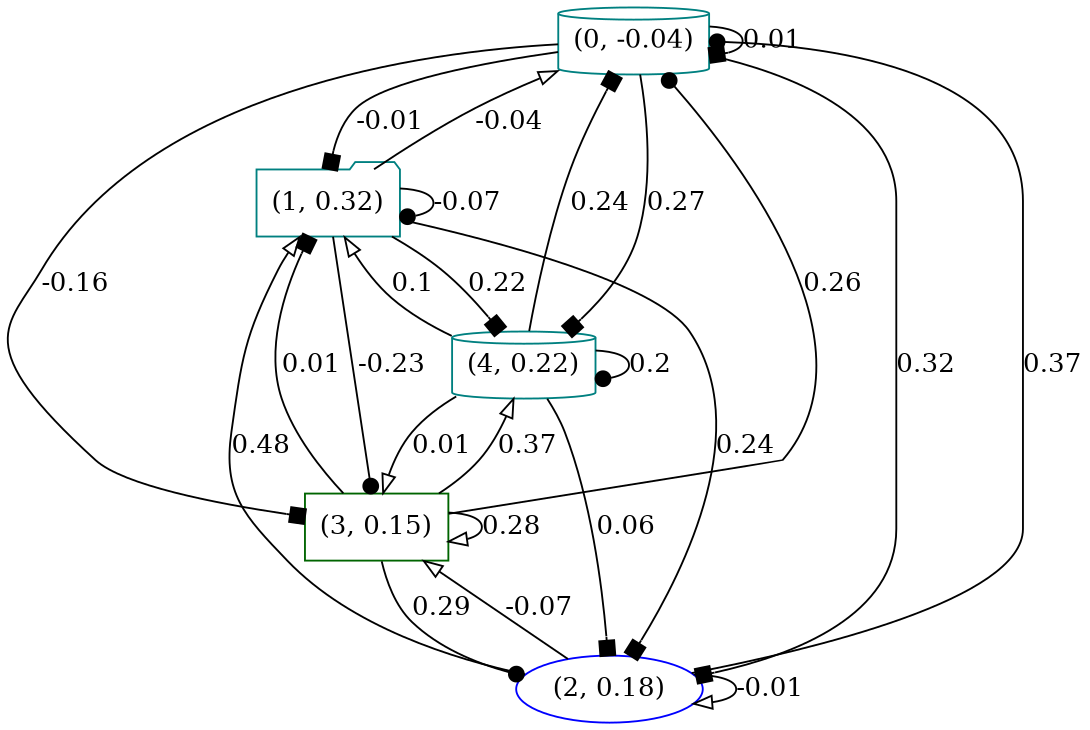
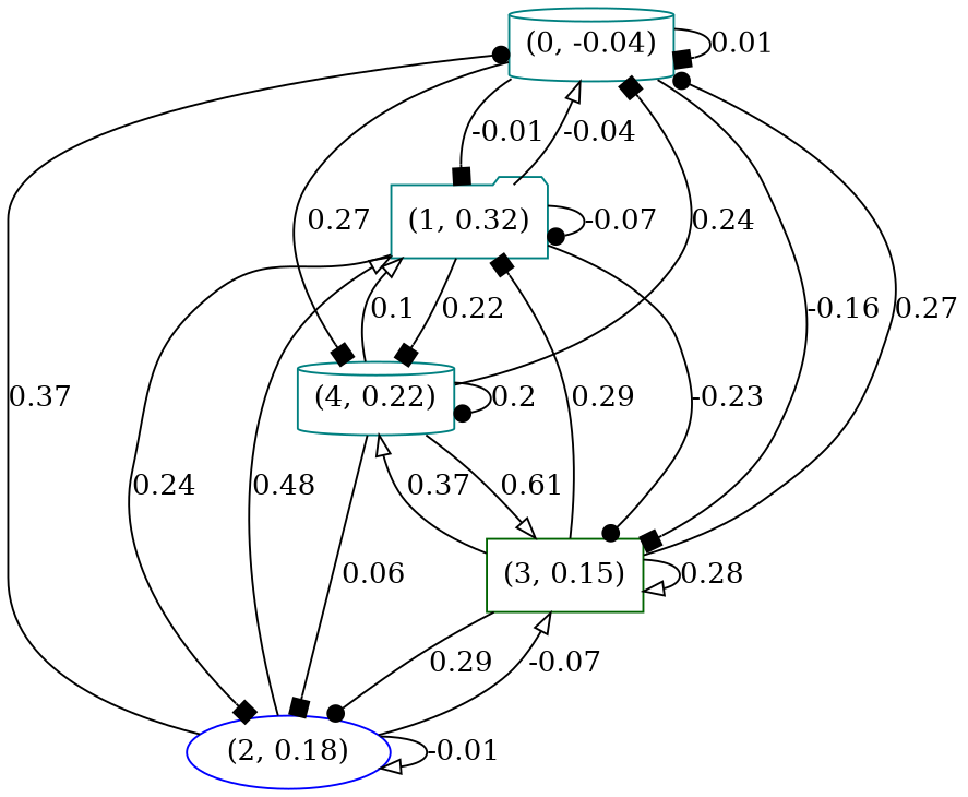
  digraph {
    node [color=teal shape=cylinder]
    edge [arrowhead=box]
    n1 [label="(0, -0.04)"]
    n2 [label="(1, 0.32)" shape=folder]
    n3 [color=blue label="(2, 0.18)" shape=ellipse]
    n4 [color=darkgreen label="(3, 0.15)" shape=box]
    n5 [label="(4, 0.22)"]
    n1 -> n1 [label=0.01]
    n1 -> n2 [label=-0.01]
-   n1 -> n3 [label=0.32]
    n1 -> n4 [label=-0.16]
    n1 -> n5 [label=0.27]
    n2 -> n1 [arrowhead=onormal label=-0.04]
    n2 -> n2 [arrowhead=dot label=-0.07]
    n2 -> n3 [label=0.24]
    n2 -> n4 [arrowhead=dot label=-0.23]
    n2 -> n5 [label=0.22]
    n3 -> n1 [arrowhead=dot label=0.37]
    n3 -> n2 [arrowhead=onormal label=0.48]
    n3 -> n3 [arrowhead=onormal label=-0.01]
    n3 -> n4 [arrowhead=onormal label=-0.07]
-   n4 -> n1 [arrowhead=dot label=0.26]
-   n4 -> n2 [label=0.01]
+   n4 -> n1 [arrowhead=dot label=0.27]
+   n4 -> n2 [label=0.29]
    n4 -> n3 [arrowhead=dot label=0.29]
    n4 -> n4 [arrowhead=onormal label=0.28]
    n4 -> n5 [arrowhead=onormal label=0.37]
    n5 -> n1 [label=0.24]
    n5 -> n2 [arrowhead=onormal label=0.1]
    n5 -> n3 [label=0.06]
-   n5 -> n4 [arrowhead=onormal label=0.01]
+   n5 -> n4 [arrowhead=onormal label=0.61]
    n5 -> n5 [arrowhead=dot label=0.2]
  }
